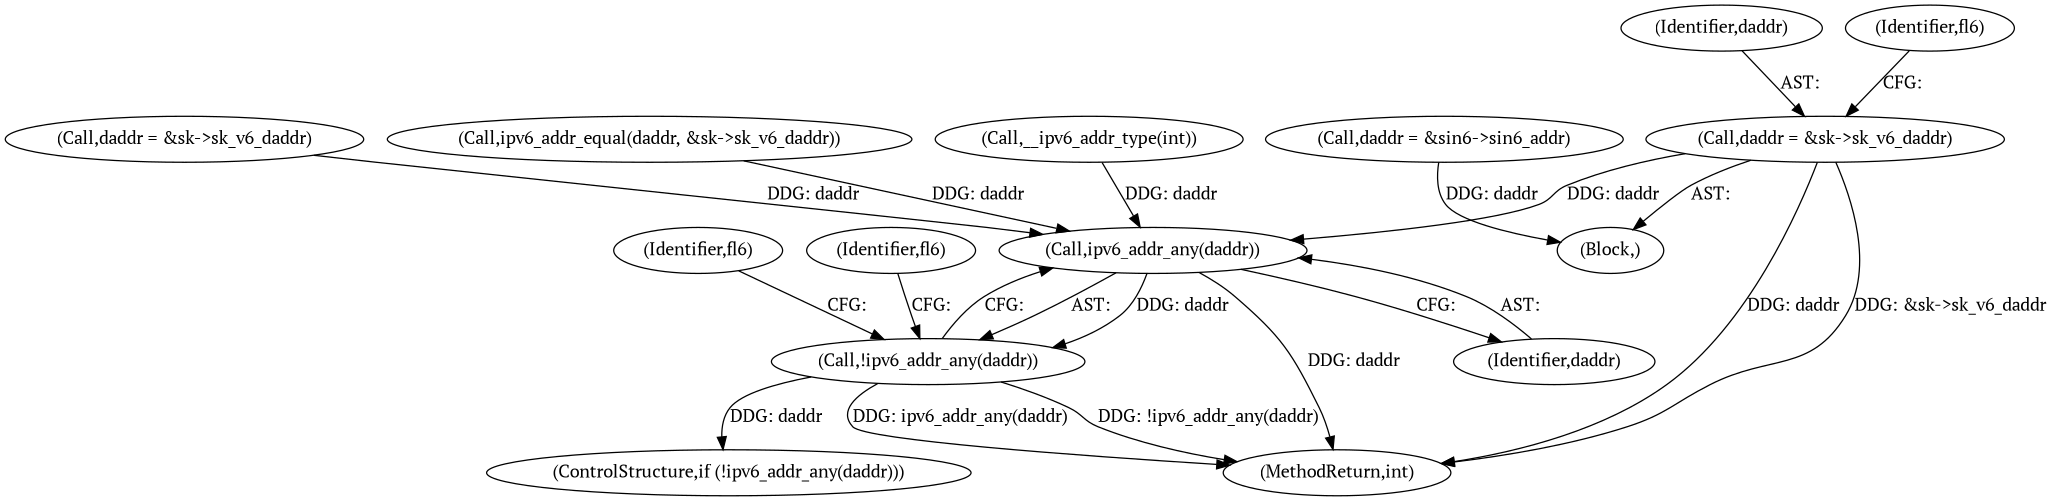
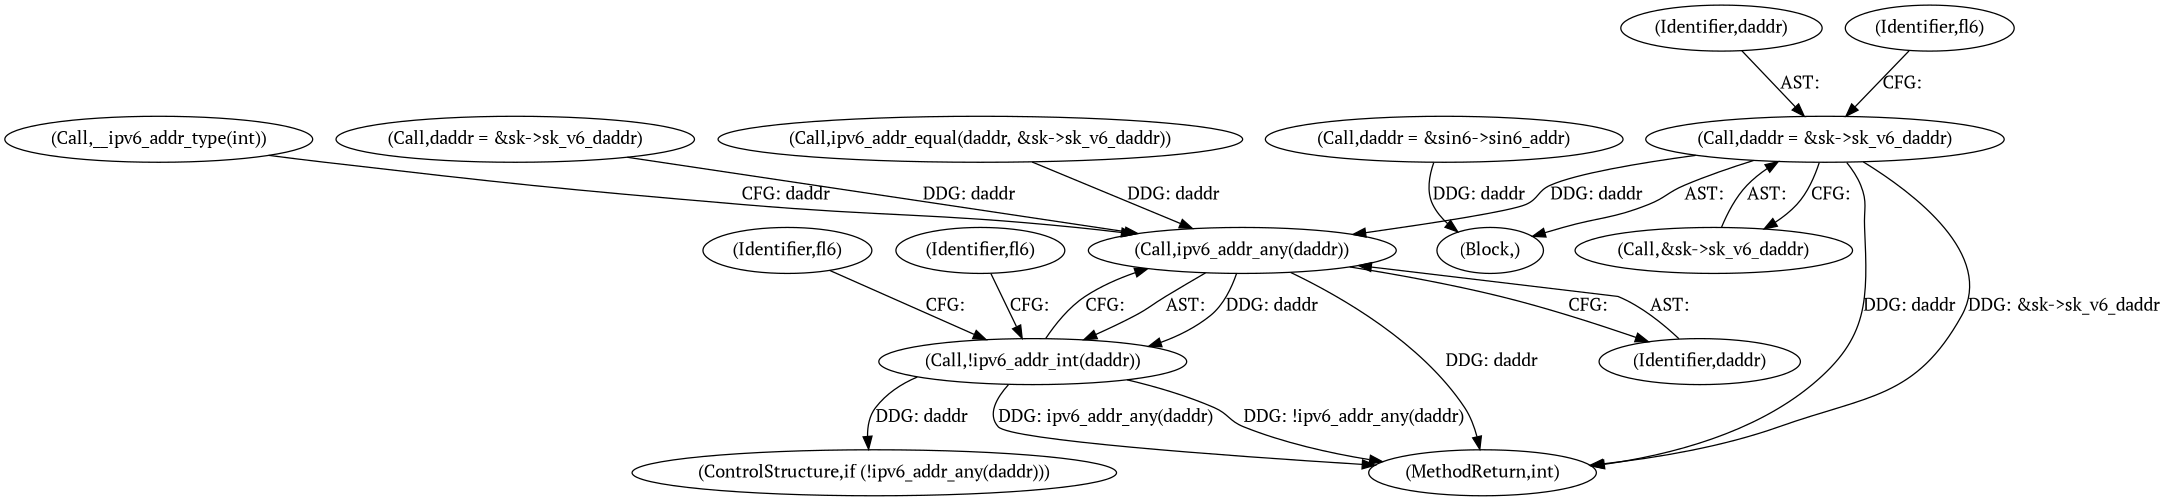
  digraph {
    fontname="PT Serif"
    node [fontname="PT Serif"]
    edge [fontname="PT Serif"]
    n1 [label="(Call,daddr = &sk->sk_v6_daddr)"]
    n2 [label="(Call,ipv6_addr_any(daddr))"]
    n3 [label="(Block,)"]
+   n4 [label="(Call,&sk->sk_v6_daddr)"]
    n5 [label="(MethodReturn,int)"]
-   n6 [label="(Call,!ipv6_addr_any(daddr))"]
+   n6 [label="(Call,!ipv6_addr_int(daddr))"]
    n7 [label="(Identifier,daddr)"]
    n8 [label="(ControlStructure,if (!ipv6_addr_any(daddr)))"]
    n9 [label="(Identifier,fl6)"]
    n10 [label="(Identifier,daddr)"]
    n11 [label="(Identifier,fl6)"]
    n12 [label="(Call,ipv6_addr_equal(daddr, &sk->sk_v6_daddr))"]
    n13 [label="(Call,__ipv6_addr_type(int))"]
    n14 [label="(Call,daddr = &sin6->sin6_addr)"]
    n15 [label="(Identifier,fl6)"]
    n16 [label="(Call,daddr = &sk->sk_v6_daddr)"]
    n1 -> n2 [label="DDG: daddr"]
    n1 -> n3 [label="AST: "]
+   n1 -> n4 [label="CFG: "]
    n1 -> n5 [label="DDG: daddr"]
    n1 -> n5 [label="DDG: &sk->sk_v6_daddr"]
    n2 -> n5 [label="DDG: daddr"]
    n2 -> n6 [label="AST: "]
    n2 -> n6 [label="DDG: daddr"]
    n2 -> n7 [label="CFG: "]
+   n4 -> n1 [label="AST: "]
    n6 -> n2 [label="CFG: "]
    n6 -> n5 [label="DDG: ipv6_addr_any(daddr)"]
    n6 -> n5 [label="DDG: !ipv6_addr_any(daddr)"]
    n6 -> n8 [label="DDG: daddr"]
    n7 -> n2 [label="AST: "]
    n9 -> n6 [label="CFG: "]
    n10 -> n1 [label="AST: "]
    n11 -> n1 [label="CFG: "]
    n12 -> n2 [label="DDG: daddr"]
-   n13 -> n2 [label="DDG: daddr"]
+   n13 -> n2 [label="CFG: daddr"]
    n14 -> n3 [label="DDG: daddr"]
    n15 -> n6 [label="CFG: "]
    n16 -> n2 [label="DDG: daddr"]
  }
